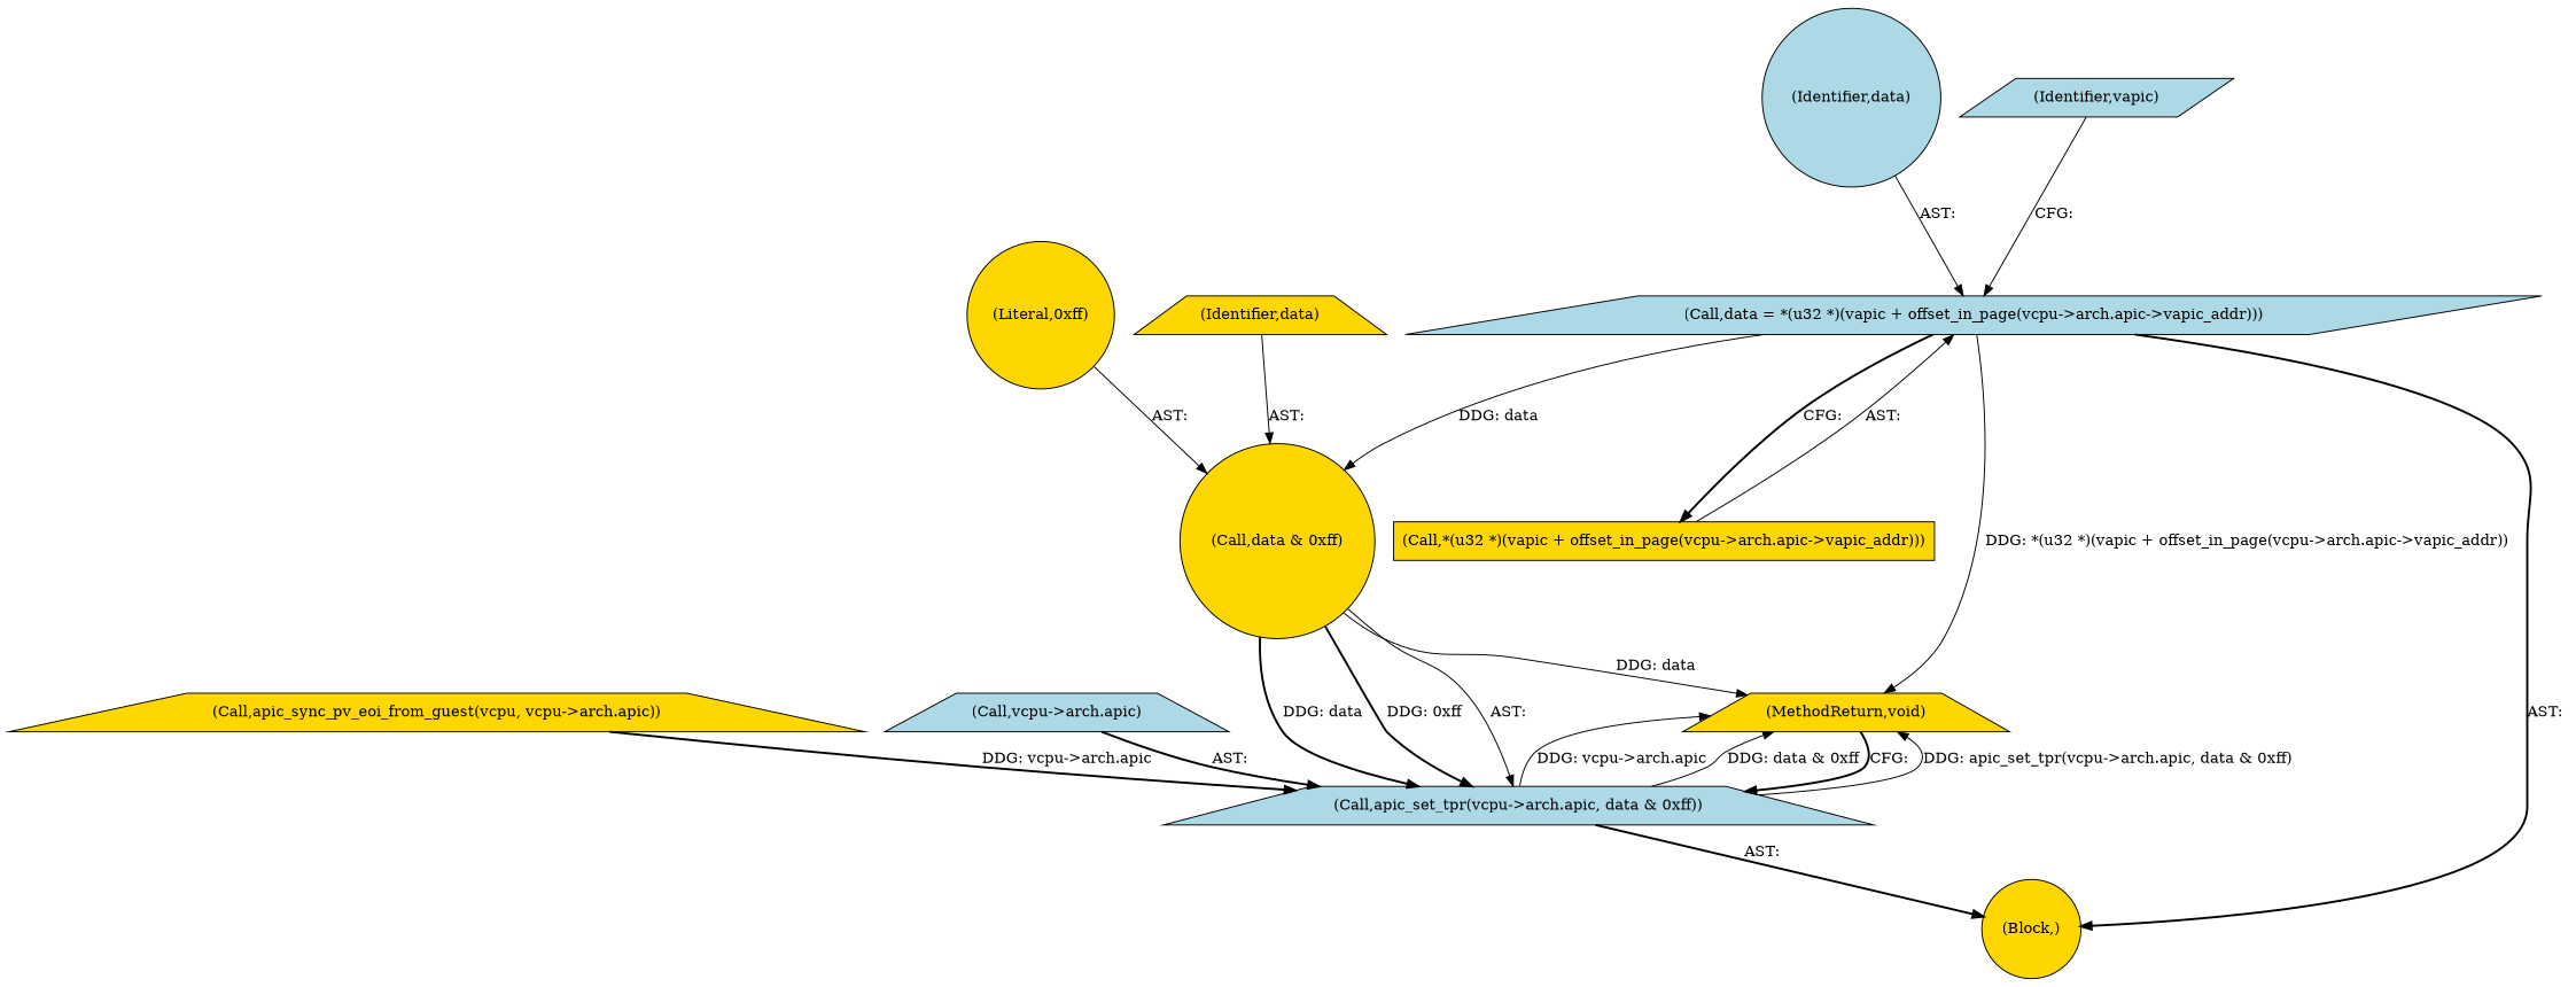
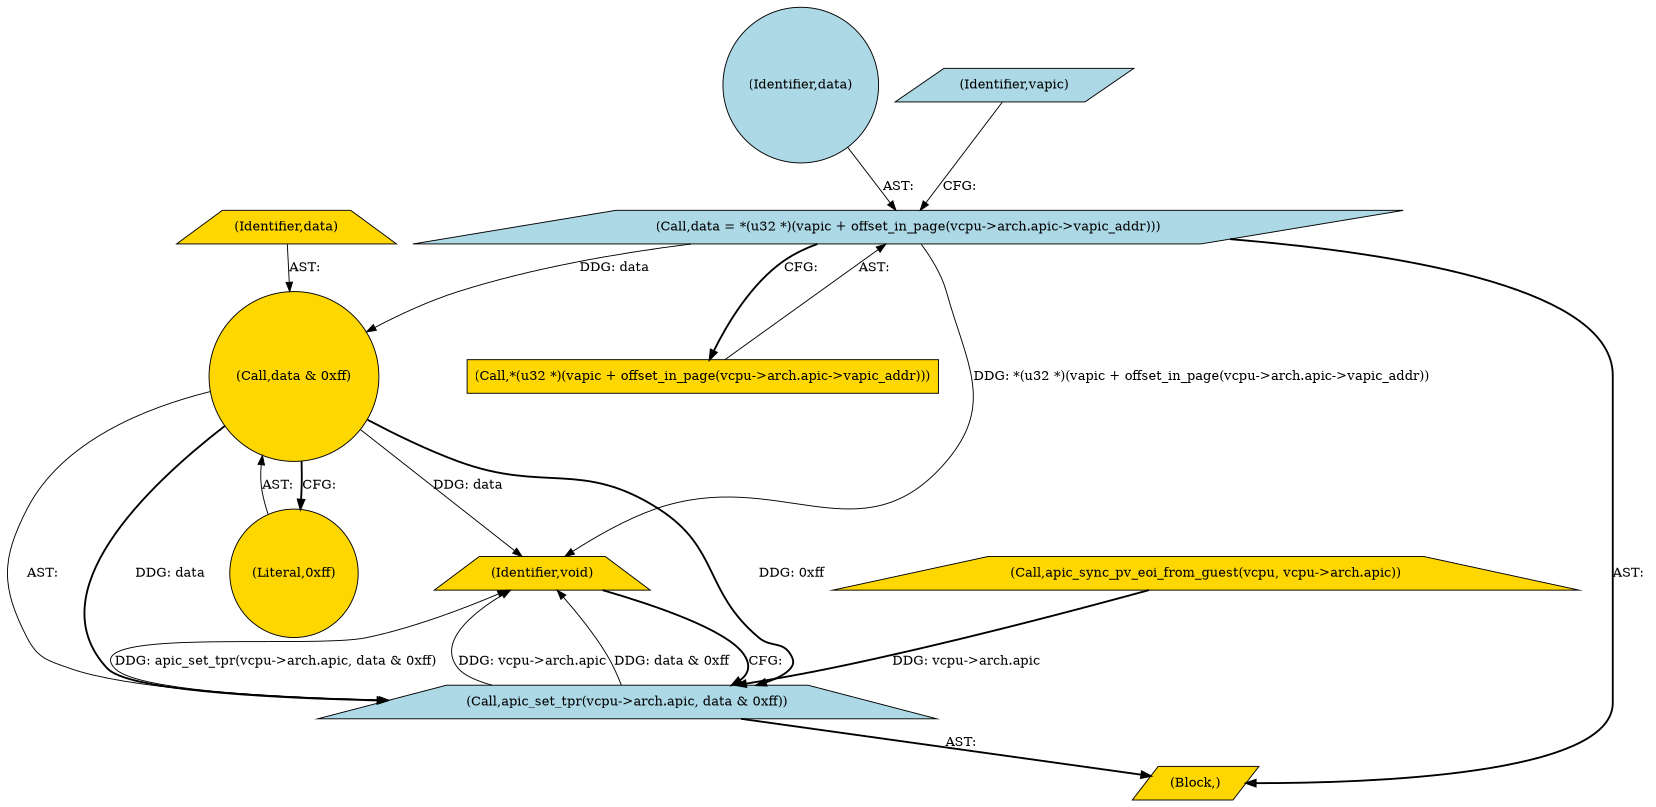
  digraph {
    node [fillcolor=gold shape=trapezium style=filled]
    edge [style=solid]
    n1 [fillcolor=lightblue label="(Call,data = *(u32 *)(vapic + offset_in_page(vcpu->arch.apic->vapic_addr)))" shape=parallelogram]
    n2 [label="(Call,data & 0xff)" shape=circle]
-   n3 [label="(Block,)" shape=circle]
+   n3 [label="(Block,)" shape=parallelogram]
    n4 [label="(Call,*(u32 *)(vapic + offset_in_page(vcpu->arch.apic->vapic_addr)))" shape=box]
-   n5 [label="(MethodReturn,void)"]
+   n5 [label="(Identifier,void)"]
    n6 [fillcolor=lightblue label="(Call,apic_set_tpr(vcpu->arch.apic, data & 0xff))"]
    n7 [label="(Literal,0xff)" shape=circle]
    n8 [fillcolor=lightblue label="(Identifier,data)" shape=circle]
    n9 [label="(Identifier,data)"]
    n10 [label="(Call,apic_sync_pv_eoi_from_guest(vcpu, vcpu->arch.apic))"]
-   n11 [fillcolor=lightblue label="(Call,vcpu->arch.apic)"]
    n12 [fillcolor=lightblue label="(Identifier,vapic)" shape=parallelogram]
    n1 -> n2 [label="DDG: data"]
    n1 -> n3 [label="AST: " style=bold]
    n1 -> n4 [label="CFG: " style=bold]
    n1 -> n5 [label="DDG: *(u32 *)(vapic + offset_in_page(vcpu->arch.apic->vapic_addr))"]
    n2 -> n5 [label="DDG: data"]
    n2 -> n6 [label="AST: "]
    n2 -> n6 [label="DDG: data" style=bold]
    n2 -> n6 [label="DDG: 0xff" style=bold]
+   n2 -> n7 [label="CFG: " style=bold]
    n4 -> n1 [label="AST: "]
    n5 -> n6 [label="CFG: " style=bold]
    n6 -> n3 [label="AST: " style=bold]
    n6 -> n5 [label="DDG: apic_set_tpr(vcpu->arch.apic, data & 0xff)"]
    n6 -> n5 [label="DDG: vcpu->arch.apic"]
    n6 -> n5 [label="DDG: data & 0xff"]
    n7 -> n2 [label="AST: "]
    n8 -> n1 [label="AST: "]
    n9 -> n2 [label="AST: "]
    n10 -> n6 [label="DDG: vcpu->arch.apic" style=bold]
-   n11 -> n6 [label="AST: " style=bold]
    n12 -> n1 [label="CFG: "]
  }
